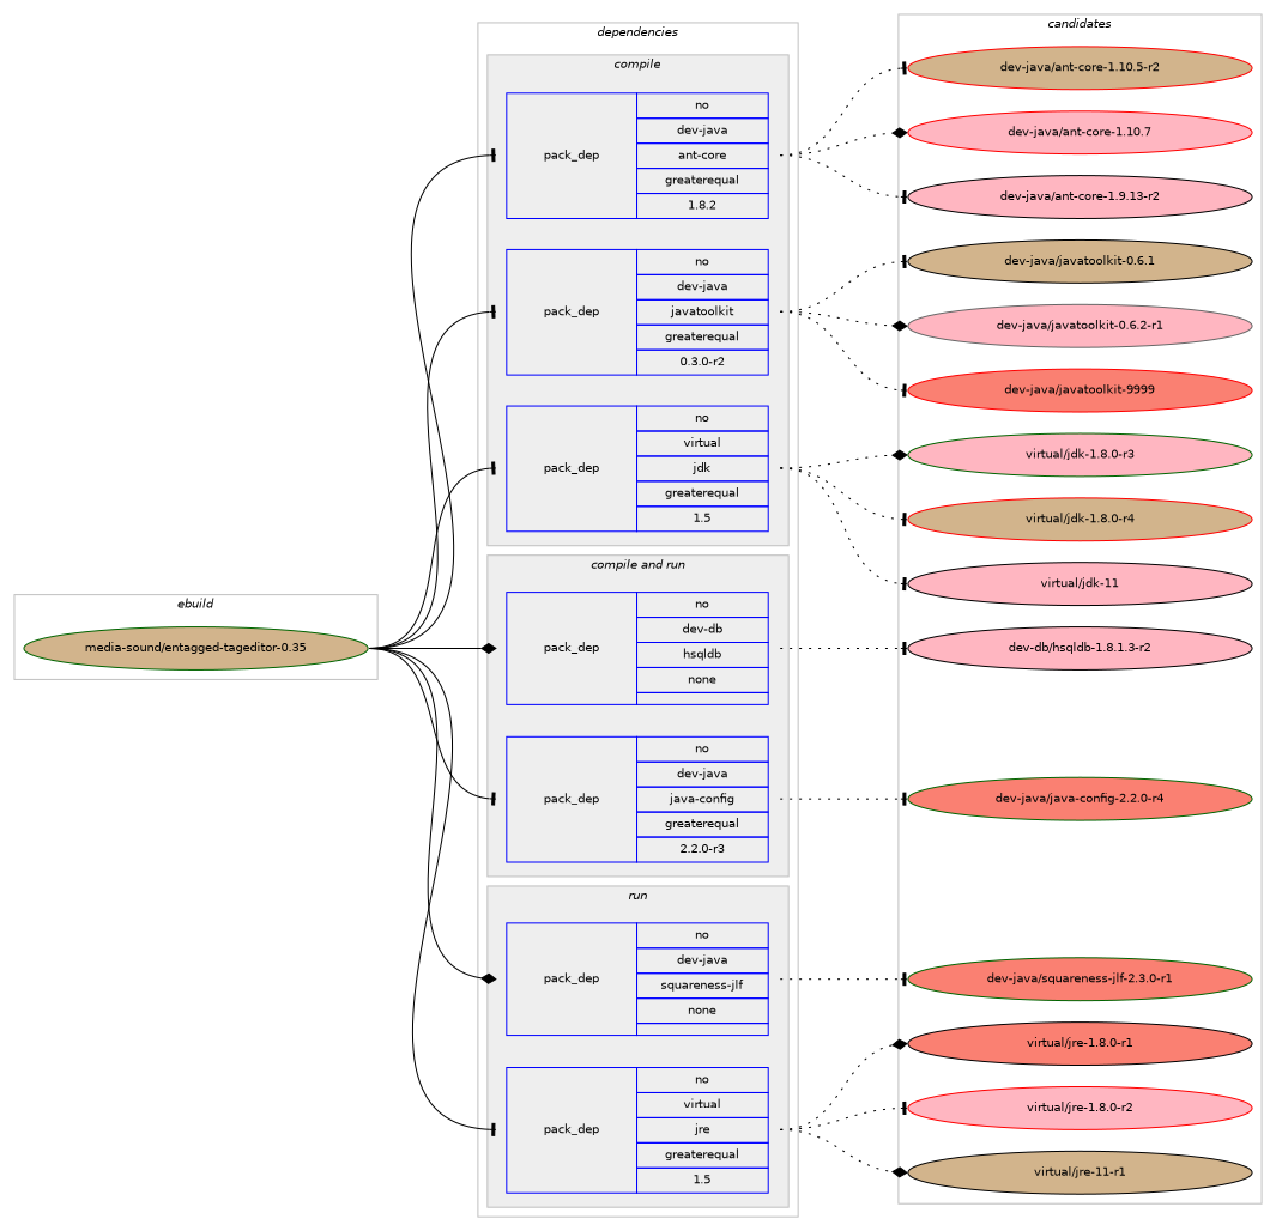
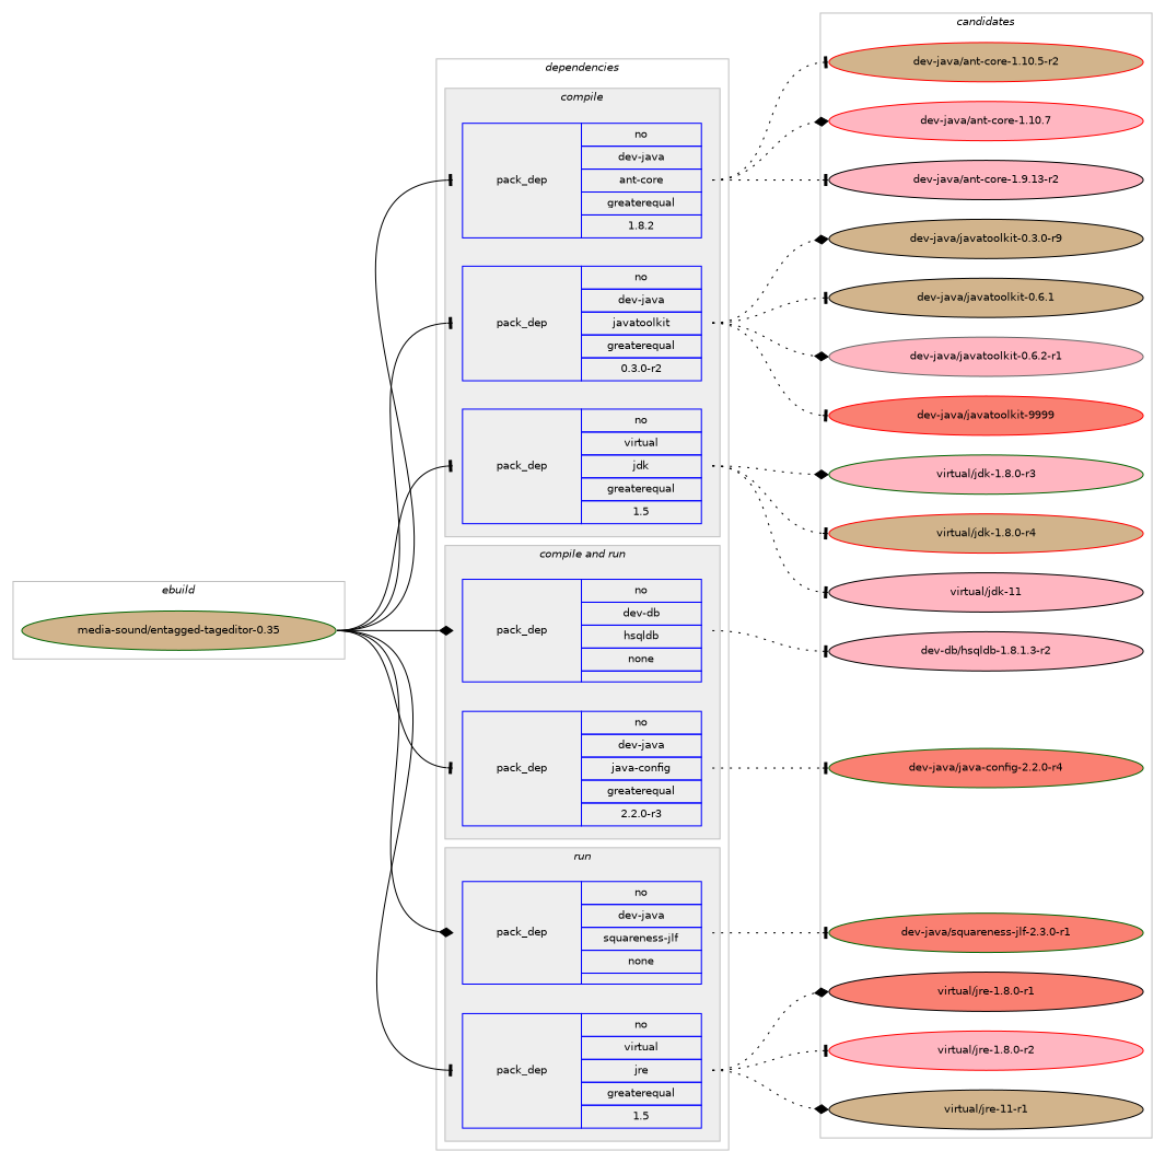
  digraph {
    compound=true
    concentrate=true
    fontname=Helvetica
    fontsize=10
    newrank=true
    rankdir=LR
    ranksep=1.5
    node [color=blue fontname=Helvetica fontsize=10 style=filled]
    edge [arrowhead=tee headport=w style=dotted tailport=e weight=100]
    n1 [color=darkgreen fillcolor=tan label="media-sound/entagged-tageditor-0.35" width=4]
    n2 [label=<<TABLE BORDER="0" CELLBORDER="1" CELLSPACING="0" CELLPADDING="4" WIDTH="220"><TR><TD ROWSPAN="6" CELLPADDING="30">pack_dep</TD></TR><TR><TD WIDTH="110">no</TD></TR><TR><TD>dev-java</TD></TR><TR><TD>ant-core</TD></TR><TR><TD>greaterequal</TD></TR><TR><TD>1.8.2</TD></TR></TABLE>> shape=none style=""]
    n3 [label=<<TABLE BORDER="0" CELLBORDER="1" CELLSPACING="0" CELLPADDING="4" WIDTH="220"><TR><TD ROWSPAN="6" CELLPADDING="30">pack_dep</TD></TR><TR><TD WIDTH="110">no</TD></TR><TR><TD>dev-java</TD></TR><TR><TD>javatoolkit</TD></TR><TR><TD>greaterequal</TD></TR><TR><TD>0.3.0-r2</TD></TR></TABLE>> shape=none style=""]
    n4 [label=<<TABLE BORDER="0" CELLBORDER="1" CELLSPACING="0" CELLPADDING="4" WIDTH="220"><TR><TD ROWSPAN="6" CELLPADDING="30">pack_dep</TD></TR><TR><TD WIDTH="110">no</TD></TR><TR><TD>virtual</TD></TR><TR><TD>jdk</TD></TR><TR><TD>greaterequal</TD></TR><TR><TD>1.5</TD></TR></TABLE>> shape=none style=""]
    n5 [label=<<TABLE BORDER="0" CELLBORDER="1" CELLSPACING="0" CELLPADDING="4" WIDTH="220"><TR><TD ROWSPAN="6" CELLPADDING="30">pack_dep</TD></TR><TR><TD WIDTH="110">no</TD></TR><TR><TD>dev-db</TD></TR><TR><TD>hsqldb</TD></TR><TR><TD>none</TD></TR><TR><TD></TD></TR></TABLE>> shape=none style=""]
    n6 [label=<<TABLE BORDER="0" CELLBORDER="1" CELLSPACING="0" CELLPADDING="4" WIDTH="220"><TR><TD ROWSPAN="6" CELLPADDING="30">pack_dep</TD></TR><TR><TD WIDTH="110">no</TD></TR><TR><TD>dev-java</TD></TR><TR><TD>java-config</TD></TR><TR><TD>greaterequal</TD></TR><TR><TD>2.2.0-r3</TD></TR></TABLE>> shape=none style=""]
    n7 [label=<<TABLE BORDER="0" CELLBORDER="1" CELLSPACING="0" CELLPADDING="4" WIDTH="220"><TR><TD ROWSPAN="6" CELLPADDING="30">pack_dep</TD></TR><TR><TD WIDTH="110">no</TD></TR><TR><TD>dev-java</TD></TR><TR><TD>squareness-jlf</TD></TR><TR><TD>none</TD></TR><TR><TD></TD></TR></TABLE>> shape=none style=""]
    n8 [label=<<TABLE BORDER="0" CELLBORDER="1" CELLSPACING="0" CELLPADDING="4" WIDTH="220"><TR><TD ROWSPAN="6" CELLPADDING="30">pack_dep</TD></TR><TR><TD WIDTH="110">no</TD></TR><TR><TD>virtual</TD></TR><TR><TD>jre</TD></TR><TR><TD>greaterequal</TD></TR><TR><TD>1.5</TD></TR></TABLE>> shape=none style=""]
    n9 [color=red fillcolor=tan label="dev-java/ant-core-1.10.5-r2" width=4]
    n10 [color=red fillcolor=lightpink label="dev-java/ant-core-1.10.7" width=4]
    n11 [color=black fillcolor=lightpink label="dev-java/ant-core-1.9.13-r2" width=4]
+   n12 [color=black fillcolor=tan label="dev-java/javatoolkit-0.3.0-r9" width=4]
    n13 [color=black fillcolor=tan label="dev-java/javatoolkit-0.6.1" width=4]
    n14 [color=gray40 fillcolor=lightpink label="dev-java/javatoolkit-0.6.2-r1" width=4]
    n15 [color=red fillcolor=salmon label="dev-java/javatoolkit-9999" width=4]
    n16 [color=darkgreen fillcolor=lightpink label="virtual/jdk-1.8.0-r3" width=4]
    n17 [color=red fillcolor=tan label="virtual/jdk-1.8.0-r4" width=4]
    n18 [color=black fillcolor=lightpink label="virtual/jdk-11" width=4]
    n19 [color=black fillcolor=lightpink label="dev-db/hsqldb-1.8.1.3-r2" width=4]
    n20 [color=darkgreen fillcolor=salmon label="dev-java/java-config-2.2.0-r4" width=4]
    n21 [color=darkgreen fillcolor=salmon label="dev-java/squareness-jlf-2.3.0-r1" width=4]
    n22 [color=black fillcolor=salmon label="virtual/jre-1.8.0-r1" width=4]
    n23 [color=red fillcolor=lightpink label="virtual/jre-1.8.0-r2" width=4]
    n24 [color=black fillcolor=tan label="virtual/jre-11-r1" width=4]
    subgraph cluster_1 {
      color=gray
      label=<<i>ebuild</i>>
      rank=same
      n1
    }
    subgraph cluster_2 {
      color=gray
      label=<<i>dependencies</i>>
      subgraph cluster_3 {
        color=gray
        fillcolor="#eeeeee"
        label=<<i>compile</i>>
        style=filled
        subgraph sub_4 {
          color=gray
          fillcolor="#eeeeee"
          label=<<i>compile</i>>
          style=filled
          n2
        }
        subgraph sub_5 {
          color=gray
          fillcolor="#eeeeee"
          label=<<i>compile</i>>
          style=filled
          n3
        }
        subgraph sub_6 {
          color=gray
          fillcolor="#eeeeee"
          label=<<i>compile</i>>
          style=filled
          n4
        }
      }
      subgraph cluster_7 {
        color=gray
        fillcolor="#eeeeee"
        label=<<i>compile and run</i>>
        style=filled
        subgraph sub_8 {
          color=gray
          fillcolor="#eeeeee"
          label=<<i>compile and run</i>>
          style=filled
          n5
        }
        subgraph sub_9 {
          color=gray
          fillcolor="#eeeeee"
          label=<<i>compile and run</i>>
          style=filled
          n6
        }
      }
      subgraph cluster_10 {
        color=gray
        fillcolor="#eeeeee"
        label=<<i>run</i>>
        style=filled
        subgraph sub_11 {
          color=gray
          fillcolor="#eeeeee"
          label=<<i>run</i>>
          style=filled
          n7
        }
        subgraph sub_12 {
          color=gray
          fillcolor="#eeeeee"
          label=<<i>run</i>>
          style=filled
          n8
        }
      }
    }
    subgraph cluster_13 {
      color=gray
      label=<<i>candidates</i>>
      rank=same
      subgraph sub_14 {
        color=black
        label=<<i>candidates</i>>
        nodesep=1
        rank=same
        n9
        n10
        n11
      }
      subgraph sub_15 {
        color=black
        label=<<i>candidates</i>>
        nodesep=1
        rank=same
+       n12
        n13
        n14
        n15
      }
      subgraph sub_16 {
        color=black
        label=<<i>candidates</i>>
        nodesep=1
        rank=same
        n16
        n17
        n18
      }
      subgraph sub_17 {
        color=black
        label=<<i>candidates</i>>
        nodesep=1
        rank=same
        n19
      }
      subgraph sub_18 {
        color=black
        label=<<i>candidates</i>>
        nodesep=1
        rank=same
        n20
      }
      subgraph sub_19 {
        color=black
        label=<<i>candidates</i>>
        nodesep=1
        rank=same
        n21
      }
      subgraph sub_20 {
        color=black
        label=<<i>candidates</i>>
        nodesep=1
        rank=same
        n22
        n23
        n24
      }
    }
    n1 -> n2 [style=solid weight=20]
    n1 -> n3 [style=solid weight=20]
    n1 -> n4 [style=solid weight=20]
    n1 -> n5 [arrowhead=diamond style=solid weight=20]
    n1 -> n6 [style=solid weight=20]
    n1 -> n7 [arrowhead=diamond style=solid weight=20]
    n1 -> n8 [style=solid weight=20]
    n2 -> n9
    n2 -> n10 [arrowhead=diamond]
    n2 -> n11
+   n3 -> n12 [arrowhead=diamond]
    n3 -> n13
    n3 -> n14 [arrowhead=diamond]
    n3 -> n15
    n4 -> n16 [arrowhead=diamond]
    n4 -> n17
    n4 -> n18
    n5 -> n19
    n6 -> n20
    n7 -> n21
    n8 -> n22 [arrowhead=diamond]
    n8 -> n23
    n8 -> n24 [arrowhead=diamond]
  }
